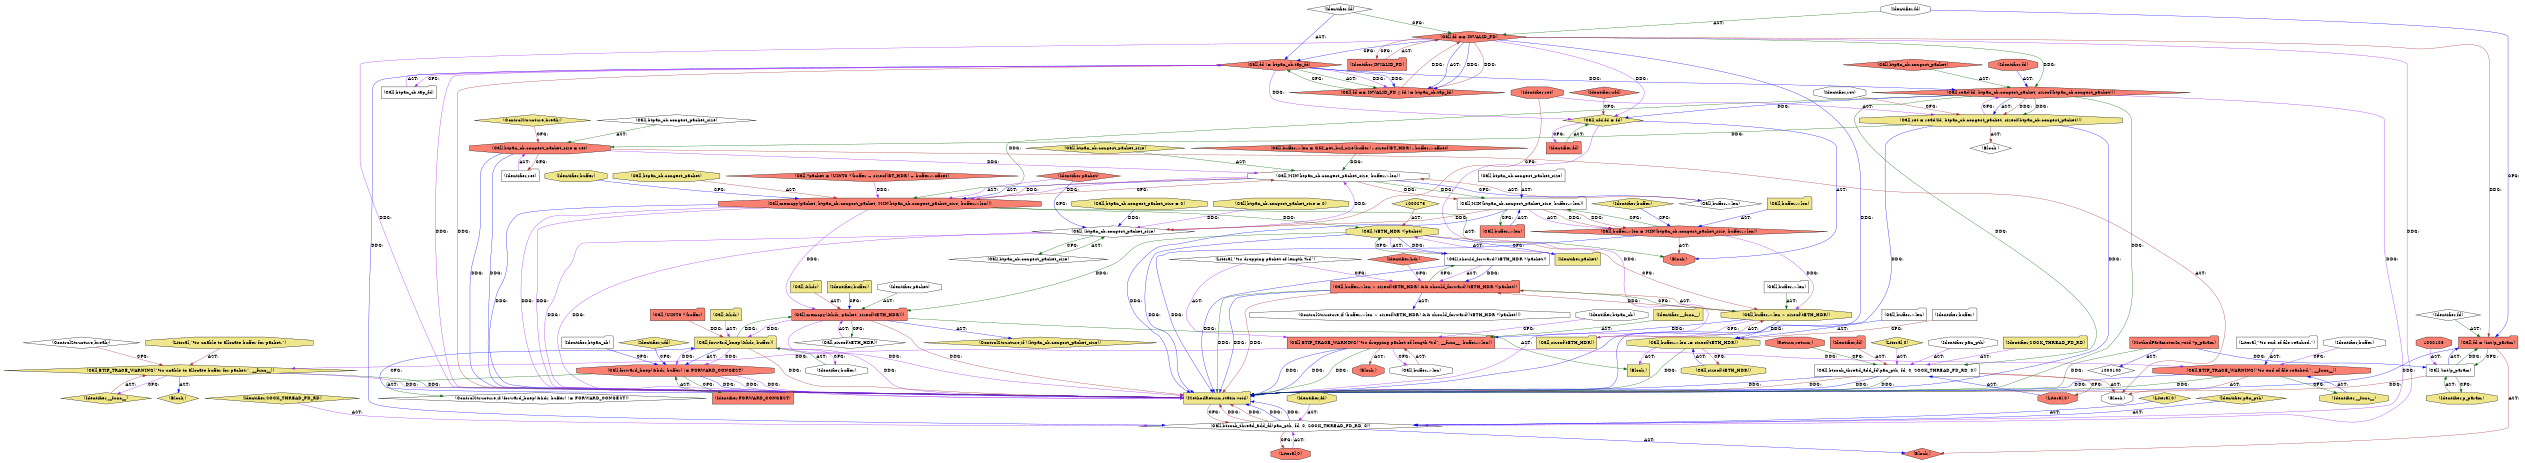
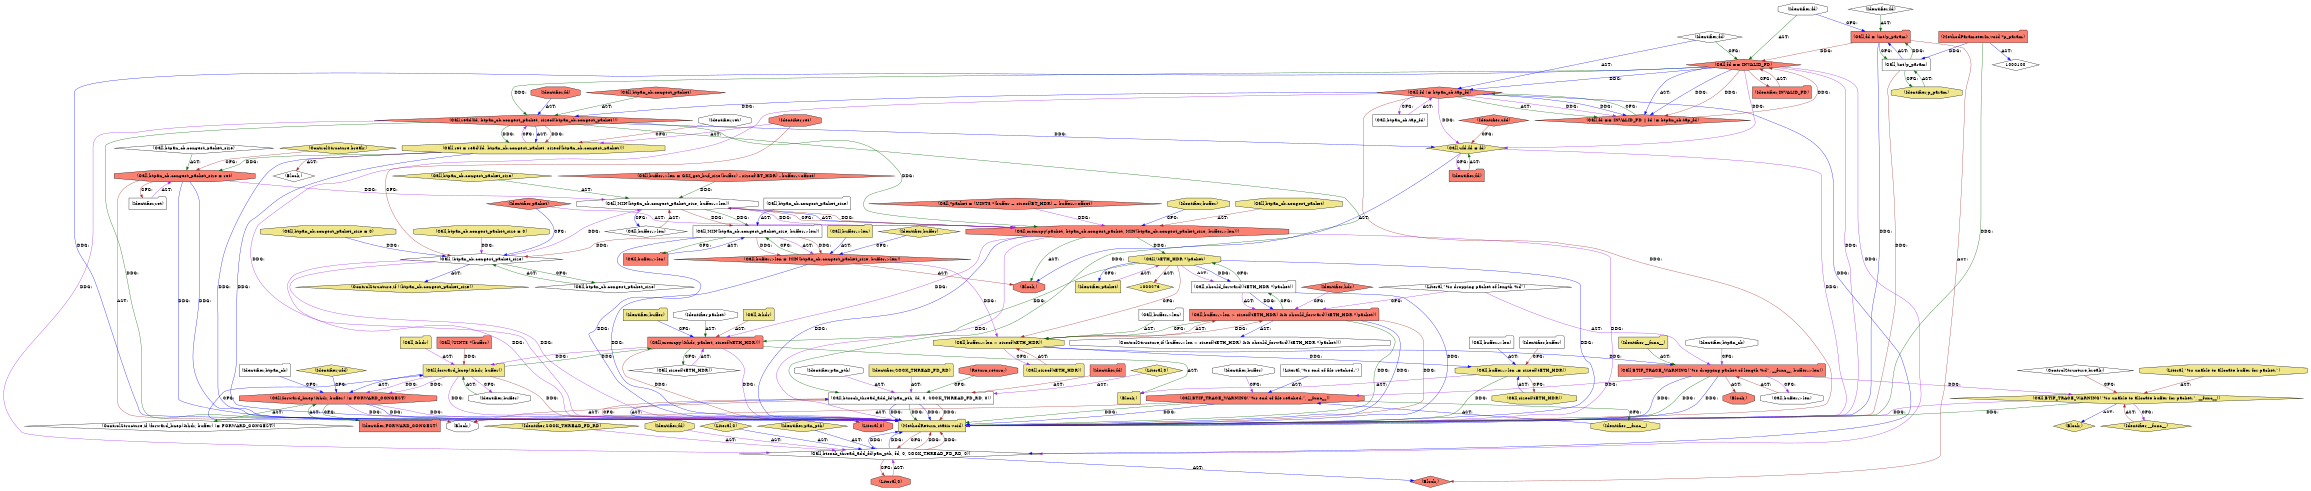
  digraph {
    node [fillcolor=khaki shape=diamond style=filled]
    edge [color=blue]
    n1 [fillcolor=salmon label="(Call,read(fd, btpan_cb.congest_packet, sizeof(btpan_cb.congest_packet)))"]
    n2 [label="(Call,ret = read(fd, btpan_cb.congest_packet, sizeof(btpan_cb.congest_packet)))" shape=octagon]
    n3 [fillcolor=salmon label="(Call,memcpy(packet, btpan_cb.congest_packet, MIN(btpan_cb.congest_packet_size, buffer->len)))" shape=octagon]
    n4 [fillcolor=white label="(Call,btsock_thread_add_fd(pan_pth, fd, 0, SOCK_THREAD_FD_RD, 0))" shape=folder]
    n5 [label="(Call,ufd.fd = fd)"]
    n6 [fillcolor=white label="(Call,btsock_thread_add_fd(pan_pth, fd, 0, SOCK_THREAD_FD_RD, 0))"]
    n7 [label="(MethodReturn,static void)" shape=folder]
    n8 [fillcolor=salmon label="(Call,btpan_cb.congest_packet_size = ret)" shape=octagon]
    n9 [fillcolor=white label="(Block,)"]
    n10 [fillcolor=white label="(Call,MIN(btpan_cb.congest_packet_size, buffer->len))" shape=octagon]
    n11 [label="(Call,(tETH_HDR *)packet)" shape=octagon]
    n12 [fillcolor=salmon label="(Call,memcpy(&hdr, packet, sizeof(tETH_HDR)))" shape=folder]
    n13 [fillcolor=salmon label="(Block,)" shape=octagon]
    n14 [fillcolor=white label="(Block,)" shape=octagon]
    n15 [fillcolor=salmon label="(Literal,0)" shape=octagon]
    n16 [fillcolor=salmon label="(Identifier,fd)" shape=folder]
    n17 [fillcolor=salmon label="(Block,)"]
    n18 [fillcolor=salmon label="(Literal,0)" shape=octagon]
    n19 [fillcolor=salmon label="(Call,fd == INVALID_FD)"]
    n20 [fillcolor=salmon label="(Call,fd != btpan_cb.tap_fd)"]
    n21 [fillcolor=salmon label="(Call,fd == INVALID_FD || fd != btpan_cb.tap_fd)"]
    n22 [fillcolor=salmon label="(Identifier,INVALID_FD)" shape=folder]
    n23 [fillcolor=white label="(Call,btpan_cb.tap_fd)" shape=folder]
    n24 [fillcolor=salmon label="(Call,fd = (int)p_param)" shape=folder]
    n25 [fillcolor=white label="(Call,(int)p_param)" shape=folder]
    n26 [label="(Identifier,p_param)" shape=octagon]
    n27 [fillcolor=salmon label="(MethodParameterIn,void *p_param)" shape=folder]
    1000100 [fillcolor=white]
    n29 [fillcolor=white label="(Identifier,ret)" shape=folder]
    n30 [fillcolor=white label="(Call,MIN(btpan_cb.congest_packet_size, buffer->len))" shape=folder]
    n31 [fillcolor=white label="(Call,buffer->len)"]
    n32 [fillcolor=white label="(Call,!btpan_cb.congest_packet_size)"]
    n33 [fillcolor=salmon label="(Call,buffer->len = MIN(btpan_cb.congest_packet_size, buffer->len))"]
    n34 [fillcolor=salmon label="(Call,buffer->len)" shape=folder]
    n35 [fillcolor=white label="(Call,should_forward((tETH_HDR *)packet))" shape=folder]
    n36 [label="(Identifier,packet)" shape=folder]
    n37 [label="(Call,buffer->len > sizeof(tETH_HDR))" shape=octagon]
    n38 [label="(Call,forward_bnep(&hdr, buffer))" shape=folder]
    n39 [label="(Block,)" shape=folder]
    n40 [fillcolor=white label="(Call,sizeof(tETH_HDR))"]
    n41 [fillcolor=salmon label="(Call,buffer->len > sizeof(tETH_HDR) && should_forward((tETH_HDR *)packet))" shape=folder]
    n42 [fillcolor=white label="(ControlStructure,if (buffer->len > sizeof(tETH_HDR) && should_forward((tETH_HDR *)packet)))" shape=octagon]
    n43 [label="(Call,buffer->len -= sizeof(tETH_HDR))" shape=octagon]
    n44 [fillcolor=salmon label="(Call,BTIF_TRACE_WARNING(\"%s dropping packet of length %d\", __func__, buffer->len))" shape=folder]
    n45 [label="(Call,sizeof(tETH_HDR))" shape=folder]
    n46 [fillcolor=salmon label="(Call,forward_bnep(&hdr, buffer) != FORWARD_CONGEST)" shape=octagon]
    n47 [fillcolor=white label="(Identifier,buffer)" shape=octagon]
    n48 [fillcolor=white label="(ControlStructure,if (forward_bnep(&hdr, buffer) != FORWARD_CONGEST))"]
    n49 [fillcolor=salmon label="(Identifier,FORWARD_CONGEST)" shape=folder]
    n50 [label="(ControlStructure,if (!btpan_cb.congest_packet_size))"]
    n51 [fillcolor=white label="(Call,btpan_cb.congest_packet_size)"]
    n52 [label="(Call,sizeof(tETH_HDR))" shape=octagon]
    n53 [label="(Call,BTIF_TRACE_WARNING(\"%s unable to allocate buffer for packet.\", __func__))"]
    n54 [fillcolor=salmon label="(Call,BTIF_TRACE_WARNING(\"%s end of file reached.\", __func__))" shape=octagon]
    n55 [fillcolor=salmon label="(Block,)" shape=octagon]
    n56 [fillcolor=white label="(Call,buffer->len)" shape=octagon]
    n57 [label="(Block,)"]
    n58 [label="(Identifier,__func__)"]
    n59 [label="(Identifier,__func__)" shape=octagon]
    n60 [fillcolor=white label="(Identifier,btpan_cb)" shape=folder]
    n61 [label="(Literal,\"%s unable to allocate buffer for packet.\")" shape=octagon]
    n62 [fillcolor=salmon label="(Return,return;)" shape=octagon]
    n63 [label="(Call,&hdr)" shape=folder]
    n64 [fillcolor=white label="(ControlStructure,break;)"]
    n65 [fillcolor=white label="(Call,buffer->len)" shape=folder]
    n66 [fillcolor=white label="(Identifier,buffer)" shape=octagon]
    n67 [fillcolor=salmon label="(Call,(UINT8 *)buffer)" shape=folder]
    n68 [fillcolor=white label="(Identifier,fd)"]
    n69 [fillcolor=white label="(Identifier,buffer)" shape=folder]
    n70 [label="(Identifier,SOCK_THREAD_FD_RD)"]
    n71 [label="(Call,btpan_cb.congest_packet_size = 0)" shape=octagon]
    n72 [label="(Call,btpan_cb.congest_packet_size = 0)" shape=octagon]
    n73 [fillcolor=white label="(Identifier,fd)" shape=octagon]
    n74 [fillcolor=salmon label="(Identifier,packet)"]
    n75 [fillcolor=salmon label="(Identifier,ufd)"]
    n76 [fillcolor=salmon label="(Call,*packet = (UINT8 *)buffer + sizeof(BT_HDR) + buffer->offset)"]
    n77 [fillcolor=white label="(Literal,\"%s dropping packet of length %d\")"]
    n78 [label="(ControlStructure,break;)"]
    n79 [fillcolor=salmon label="(Identifier,fd)" shape=folder]
    n80 [label="(Identifier,buffer)" shape=folder]
    n81 [label="(Call,buffer->len)" shape=folder]
    n82 [fillcolor=white label="(Identifier,packet)" shape=octagon]
    n83 [label="(Identifier,buffer)" shape=octagon]
    n84 [label="(Identifier,ufd)"]
    n85 [fillcolor=white label="(Call,btpan_cb.congest_packet_size)" shape=folder]
    n86 [fillcolor=white label="(Identifier,btpan_cb)" shape=octagon]
    n87 [fillcolor=salmon label="(Call,btpan_cb.congest_packet)"]
    n88 [label="(Literal,0)"]
    n89 [fillcolor=white label="(Call,btpan_cb.congest_packet_size)"]
    n90 [fillcolor=white label="(Identifier,fd)"]
    n91 [label="(Identifier,fd)" shape=octagon]
    n92 [label="(Identifier,buffer)"]
    n93 [fillcolor=white label="(Identifier,pan_pth)" shape=octagon]
    n94 [label="(Identifier,SOCK_THREAD_FD_RD)" shape=folder]
    n95 [fillcolor=white label="(Identifier,ret)" shape=octagon]
    n96 [fillcolor=white label="(Call,buffer->len)" shape=folder]
    n97 [label="(Literal,0)"]
    n98 [fillcolor=white label="(Literal,\"%s end of file reached.\")" shape=folder]
    n99 [fillcolor=salmon label="(Identifier,ret)" shape=octagon]
    n100 [fillcolor=salmon label="(Identifier,hdr)"]
    n101 [label="(Call,btpan_cb.congest_packet_size)"]
    n102 [label="(Identifier,pan_pth)"]
    n103 [fillcolor=salmon label="(Identifier,fd)" shape=octagon]
    n104 [label="(Call,&hdr)" shape=folder]
    n105 [label="(Call,btpan_cb.congest_packet)" shape=octagon]
    n106 [label="(Identifier,__func__)" shape=folder]
    n107 [fillcolor=salmon label="(Call,buffer->len = GKI_get_buf_size(buffer) - sizeof(BT_HDR) - buffer->offset)"]
-   1000108 [fillcolor=salmon shape=octagon]
    1000273
    n1 -> n2 [label="AST: "]
    n1 -> n2 [color=brown label="DDG: "]
    n1 -> n2 [color=darkgreen label="DDG: "]
    n1 -> n3 [color=darkgreen label="DDG: "]
    n1 -> n4 [color=darkgreen label="DDG: "]
    n1 -> n5 [label="DDG: "]
    n1 -> n6 [color=purple label="DDG: "]
    n1 -> n7 [color=darkgreen label="DDG: "]
    n2 -> n1 [color=purple label="CFG: "]
    n2 -> n7 [label="DDG: "]
    n2 -> n7 [label="DDG: "]
    n2 -> n8 [color=darkgreen label="DDG: "]
    n2 -> n9 [color=brown label="AST: "]
    n3 -> n7 [color=purple label="DDG: "]
    n3 -> n7 [label="DDG: "]
    n3 -> n7 [color=purple label="DDG: "]
    n3 -> n10 [color=brown label="CFG: "]
    n3 -> n11 [color=darkgreen label="DDG: "]
    n3 -> n12 [color=purple label="DDG: "]
    n3 -> n13 [color=darkgreen label="AST: "]
    n4 -> n7 [label="DDG: "]
    n4 -> n7 [color=darkgreen label="DDG: "]
    n4 -> n7 [label="DDG: "]
    n4 -> n7 [color=brown label="DDG: "]
    n4 -> n14 [color=brown label="AST: "]
    n4 -> n15 [color=brown label="CFG: "]
    n5 -> n7 [color=purple label="DDG: "]
    n5 -> n13 [label="AST: "]
    n5 -> n16 [color=purple label="CFG: "]
    n6 -> n7 [color=brown label="DDG: "]
    n6 -> n7 [color=brown label="DDG: "]
    n6 -> n7 [label="DDG: "]
    n6 -> n7 [label="DDG: "]
    n6 -> n17 [label="AST: "]
    n6 -> n18 [color=brown label="CFG: "]
    n7 -> n6 [color=brown label="CFG: "]
    n8 -> n7 [label="DDG: "]
    n8 -> n7 [label="DDG: "]
    n8 -> n10 [color=purple label="DDG: "]
    n8 -> n14 [color=brown label="AST: "]
    n8 -> n29 [color=brown label="CFG: "]
    n10 -> n3 [label="AST: "]
    n10 -> n3 [color=brown label="DDG: "]
    n10 -> n3 [color=purple label="DDG: "]
    n10 -> n30 [color=darkgreen label="DDG: "]
    n10 -> n30 [color=brown label="DDG: "]
    n10 -> n31 [label="CFG: "]
    n11 -> n7 [label="DDG: "]
    n11 -> n12 [color=darkgreen label="DDG: "]
    n11 -> n35 [color=purple label="AST: "]
    n11 -> n35 [label="DDG: "]
    n11 -> n36 [label="CFG: "]
    n11 -> n37 [color=brown label="CFG: "]
    n12 -> n7 [color=brown label="DDG: "]
    n12 -> n7 [color=purple label="DDG: "]
    n12 -> n38 [color=purple label="DDG: "]
    n12 -> n39 [color=darkgreen label="AST: "]
    n12 -> n40 [color=darkgreen label="CFG: "]
    n15 -> n4 [label="AST: "]
    n16 -> n5 [color=darkgreen label="AST: "]
    n18 -> n6 [color=purple label="AST: "]
    n19 -> n1 [color=darkgreen label="DDG: "]
    n19 -> n5 [color=purple label="DDG: "]
    n19 -> n6 [color=purple label="DDG: "]
    n19 -> n7 [label="DDG: "]
    n19 -> n7 [color=purple label="DDG: "]
-   n19 -> n20 [label="CFG: "]
+   n19 -> n20 [label="DDG: "]
    n19 -> n21 [label="AST: "]
    n19 -> n21 [label="DDG: "]
    n19 -> n21 [color=brown label="DDG: "]
    n19 -> n22 [color=brown label="CFG: "]
    n20 -> n1 [label="DDG: "]
    n20 -> n5 [color=purple label="DDG: "]
    n20 -> n6 [label="DDG: "]
    n20 -> n7 [color=purple label="DDG: "]
    n20 -> n7 [color=brown label="DDG: "]
    n20 -> n21 [color=darkgreen label="AST: "]
    n20 -> n21 [color=purple label="DDG: "]
    n20 -> n21 [label="DDG: "]
    n20 -> n23 [color=purple label="CFG: "]
    n21 -> n19 [color=brown label="DDG: "]
    n21 -> n20 [color=darkgreen label="CFG: "]
    n22 -> n19 [color=brown label="AST: "]
    n23 -> n20 [color=purple label="AST: "]
    n24 -> n7 [label="DDG: "]
    n24 -> n17 [color=brown label="AST: "]
-   n19 -> n24 [color=brown label="DDG: "]
+   n24 -> n19 [color=brown label="DDG: "]
    n24 -> n25 [color=darkgreen label="CFG: "]
    n25 -> n7 [color=brown label="DDG: "]
    n25 -> n24 [label="AST: "]
    n25 -> n24 [color=darkgreen label="DDG: "]
    n25 -> n26 [color=darkgreen label="CFG: "]
    n26 -> n25 [color=darkgreen label="AST: "]
    n27 -> n7 [color=darkgreen label="DDG: "]
    n27 -> n25 [label="DDG: "]
    n27 -> 1000100 [label="AST: "]
    n29 -> n8 [color=purple label="AST: "]
    n30 -> n7 [label="DDG: "]
    n30 -> n32 [color=brown label="DDG: "]
    n30 -> n33 [color=purple label="AST: "]
    n30 -> n33 [color=brown label="DDG: "]
    n30 -> n33 [color=brown label="DDG: "]
    n30 -> n34 [color=darkgreen label="CFG: "]
    n31 -> n10 [color=brown label="AST: "]
    n32 -> n7 [color=purple label="DDG: "]
    n32 -> n7 [color=purple label="DDG: "]
    n32 -> n10 [color=purple label="DDG: "]
-   n12 -> n50 [label="AST: "]
+   n32 -> n50 [label="AST: "]
    n32 -> n51 [color=darkgreen label="CFG: "]
    n33 -> n7 [label="DDG: "]
    n33 -> n13 [color=brown label="AST: "]
    n33 -> n30 [color=darkgreen label="CFG: "]
    n33 -> n37 [color=purple label="DDG: "]
    n34 -> n30 [label="AST: "]
    n35 -> n7 [label="DDG: "]
    n35 -> n11 [color=darkgreen label="CFG: "]
    n35 -> n41 [color=purple label="AST: "]
    n35 -> n41 [label="DDG: "]
    n36 -> n11 [color=purple label="AST: "]
    n37 -> n41 [color=brown label="AST: "]
    n37 -> n41 [color=brown label="DDG: "]
    n37 -> n43 [label="DDG: "]
    n37 -> n44 [label="DDG: "]
    n37 -> n45 [color=purple label="CFG: "]
    n38 -> n7 [color=brown label="DDG: "]
    n38 -> n7 [color=purple label="DDG: "]
    n38 -> n12 [color=darkgreen label="DDG: "]
    n38 -> n46 [label="AST: "]
    n38 -> n46 [color=purple label="DDG: "]
    n38 -> n46 [color=purple label="DDG: "]
    n38 -> n47 [color=purple label="CFG: "]
    n40 -> n12 [color=purple label="AST: "]
    n41 -> n7 [color=darkgreen label="DDG: "]
    n41 -> n7 [label="DDG: "]
    n41 -> n7 [color=brown label="DDG: "]
    n41 -> n35 [color=darkgreen label="CFG: "]
    n41 -> n37 [color=darkgreen label="CFG: "]
    n41 -> n42 [label="AST: "]
    n43 -> n7 [color=darkgreen label="DDG: "]
    n43 -> n39 [color=purple label="AST: "]
    n43 -> n52 [color=brown label="CFG: "]
    n44 -> n7 [label="DDG: "]
    n44 -> n7 [color=darkgreen label="DDG: "]
    n44 -> n7 [label="DDG: "]
    n44 -> n53 [color=purple label="DDG: "]
    n44 -> n54 [color=purple label="DDG: "]
    n44 -> n55 [color=brown label="AST: "]
    n44 -> n56 [color=purple label="CFG: "]
    n45 -> n37 [color=brown label="AST: "]
    n46 -> n7 [color=purple label="DDG: "]
    n46 -> n7 [color=purple label="DDG: "]
    n46 -> n7 [label="DDG: "]
    n46 -> n48 [color=darkgreen label="AST: "]
    n46 -> n49 [color=darkgreen label="CFG: "]
    n47 -> n38 [color=darkgreen label="AST: "]
    n49 -> n38 [label="CFG: "]
    n49 -> n46 [color=darkgreen label="AST: "]
    n51 -> n32 [color=darkgreen label="AST: "]
    n52 -> n43 [label="AST: "]
    n53 -> n7 [color=darkgreen label="DDG: "]
    n53 -> n7 [color=purple label="DDG: "]
    n53 -> n57 [label="AST: "]
    n53 -> n58 [color=purple label="CFG: "]
    n54 -> n7 [color=darkgreen label="DDG: "]
    n54 -> n7 [label="DDG: "]
    n54 -> n14 [color=brown label="AST: "]
    n54 -> n59 [color=darkgreen label="CFG: "]
    n56 -> n44 [color=brown label="AST: "]
    n58 -> n53 [color=brown label="AST: "]
    n59 -> n54 [label="AST: "]
    n60 -> n46 [label="CFG: "]
    n61 -> n53 [color=brown label="AST: "]
    n62 -> n4 [color=darkgreen label="CFG: "]
    n63 -> n38 [color=purple label="AST: "]
    n64 -> n53 [color=brown label="CFG: "]
    n65 -> n37 [color=darkgreen label="AST: "]
    n66 -> n54 [color=purple label="CFG: "]
    n67 -> n38 [color=brown label="DDG: "]
    n68 -> n19 [color=darkgreen label="CFG: "]
    n68 -> n20 [label="AST: "]
    n69 -> n43 [color=brown label="CFG: "]
    n70 -> n6 [color=purple label="AST: "]
    n71 -> n32 [label="DDG: "]
    n72 -> n32 [color=purple label="DDG: "]
    n73 -> n19 [color=darkgreen label="AST: "]
    n73 -> n24 [label="CFG: "]
    n74 -> n3 [color=purple label="AST: "]
    n74 -> n32 [label="CFG: "]
    n75 -> n5 [color=brown label="CFG: "]
    n76 -> n3 [color=purple label="DDG: "]
    n77 -> n41 [color=purple label="CFG: "]
    n77 -> n44 [color=purple label="AST: "]
    n78 -> n8 [color=brown label="CFG: "]
    n79 -> n4 [color=brown label="AST: "]
    n80 -> n12 [label="CFG: "]
    n81 -> n33 [label="AST: "]
    n82 -> n12 [color=darkgreen label="AST: "]
    n83 -> n3 [label="CFG: "]
    n84 -> n46 [label="CFG: "]
    n85 -> n30 [label="AST: "]
    n86 -> n44 [color=purple label="CFG: "]
    n87 -> n1 [color=darkgreen label="AST: "]
    n88 -> n4 [color=purple label="AST: "]
    n89 -> n8 [color=darkgreen label="AST: "]
    n90 -> n24 [color=darkgreen label="AST: "]
    n91 -> n6 [color=purple label="AST: "]
    n92 -> n33 [label="CFG: "]
    n93 -> n4 [color=purple label="AST: "]
    n94 -> n4 [color=purple label="AST: "]
    n95 -> n2 [color=brown label="CFG: "]
    n96 -> n43 [label="AST: "]
    n97 -> n6 [label="AST: "]
    n98 -> n54 [label="AST: "]
    n99 -> n2 [color=purple label="AST: "]
    n99 -> n32 [color=brown label="CFG: "]
    n100 -> n41 [color=purple label="CFG: "]
    n101 -> n10 [color=darkgreen label="AST: "]
    n102 -> n6 [label="AST: "]
    n103 -> n1 [label="AST: "]
    n104 -> n12 [color=brown label="AST: "]
    n105 -> n3 [color=brown label="AST: "]
    n106 -> n44 [color=darkgreen label="AST: "]
    n107 -> n10 [color=darkgreen label="DDG: "]
-   1000108 -> n25 [color=purple label="AST: "]
-   1000273 -> n11 [color=brown label="AST: "]
+   n11 -> 1000273 [color=brown label="AST: "]
  }
